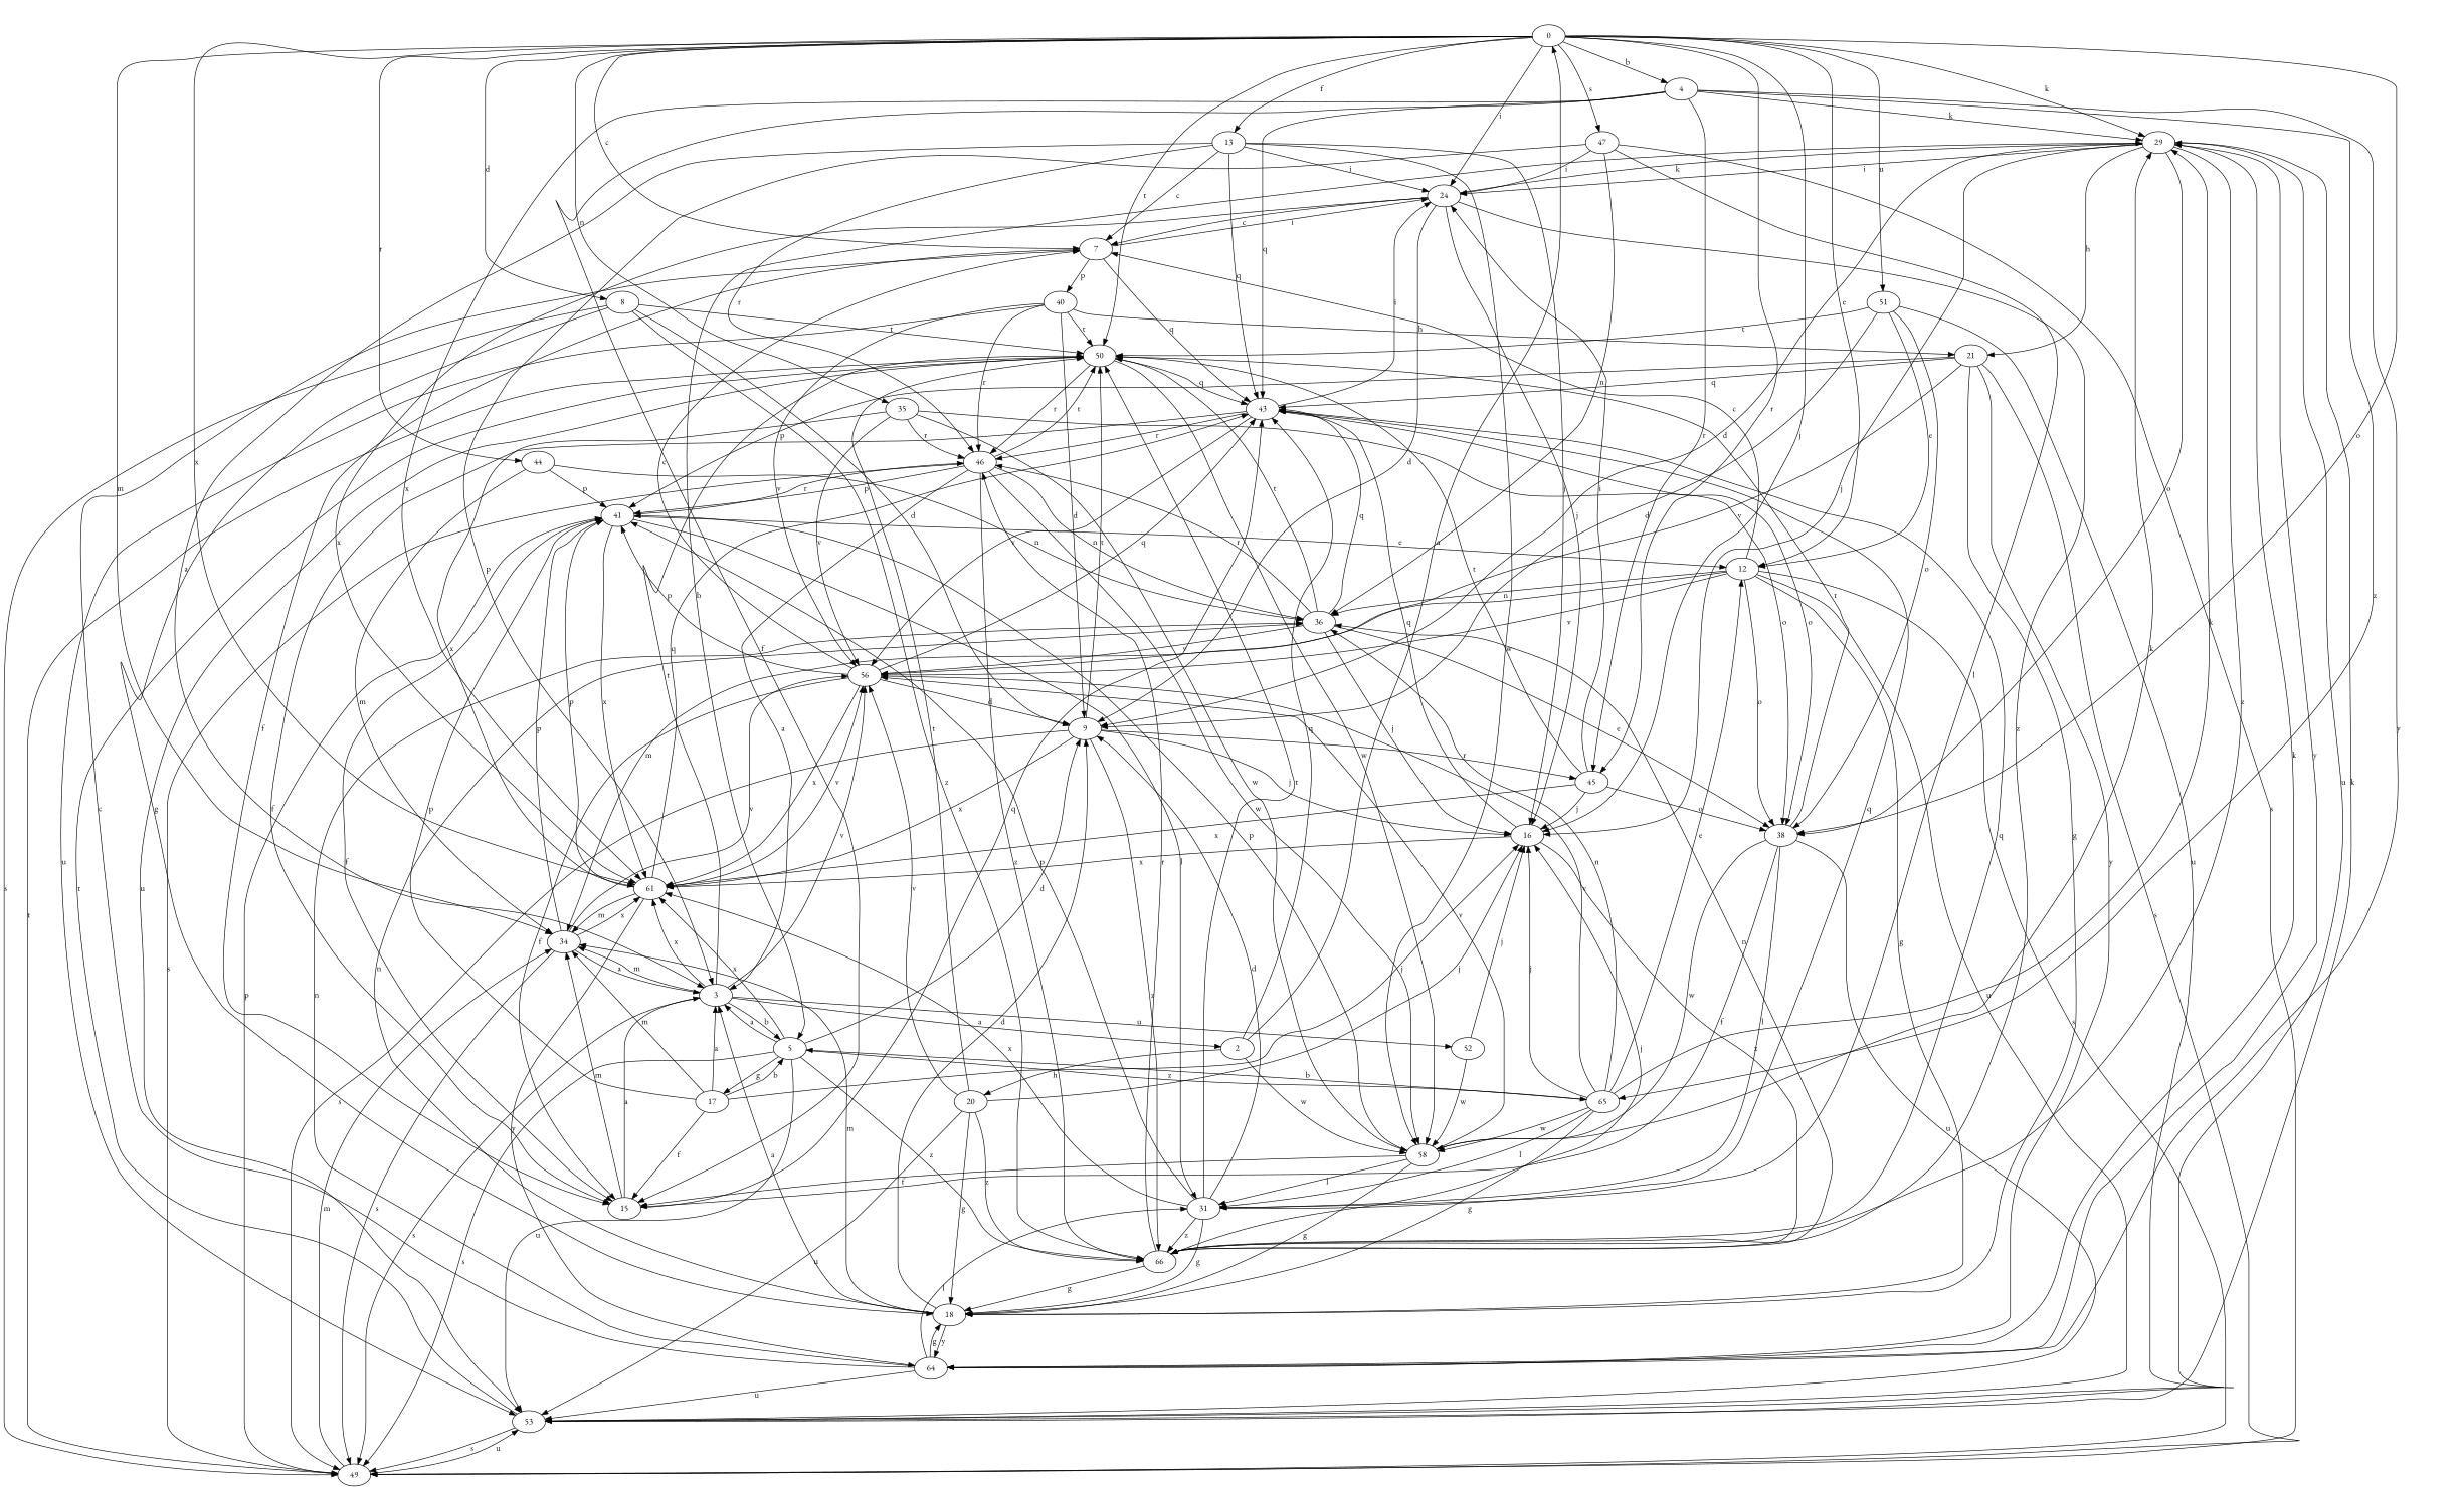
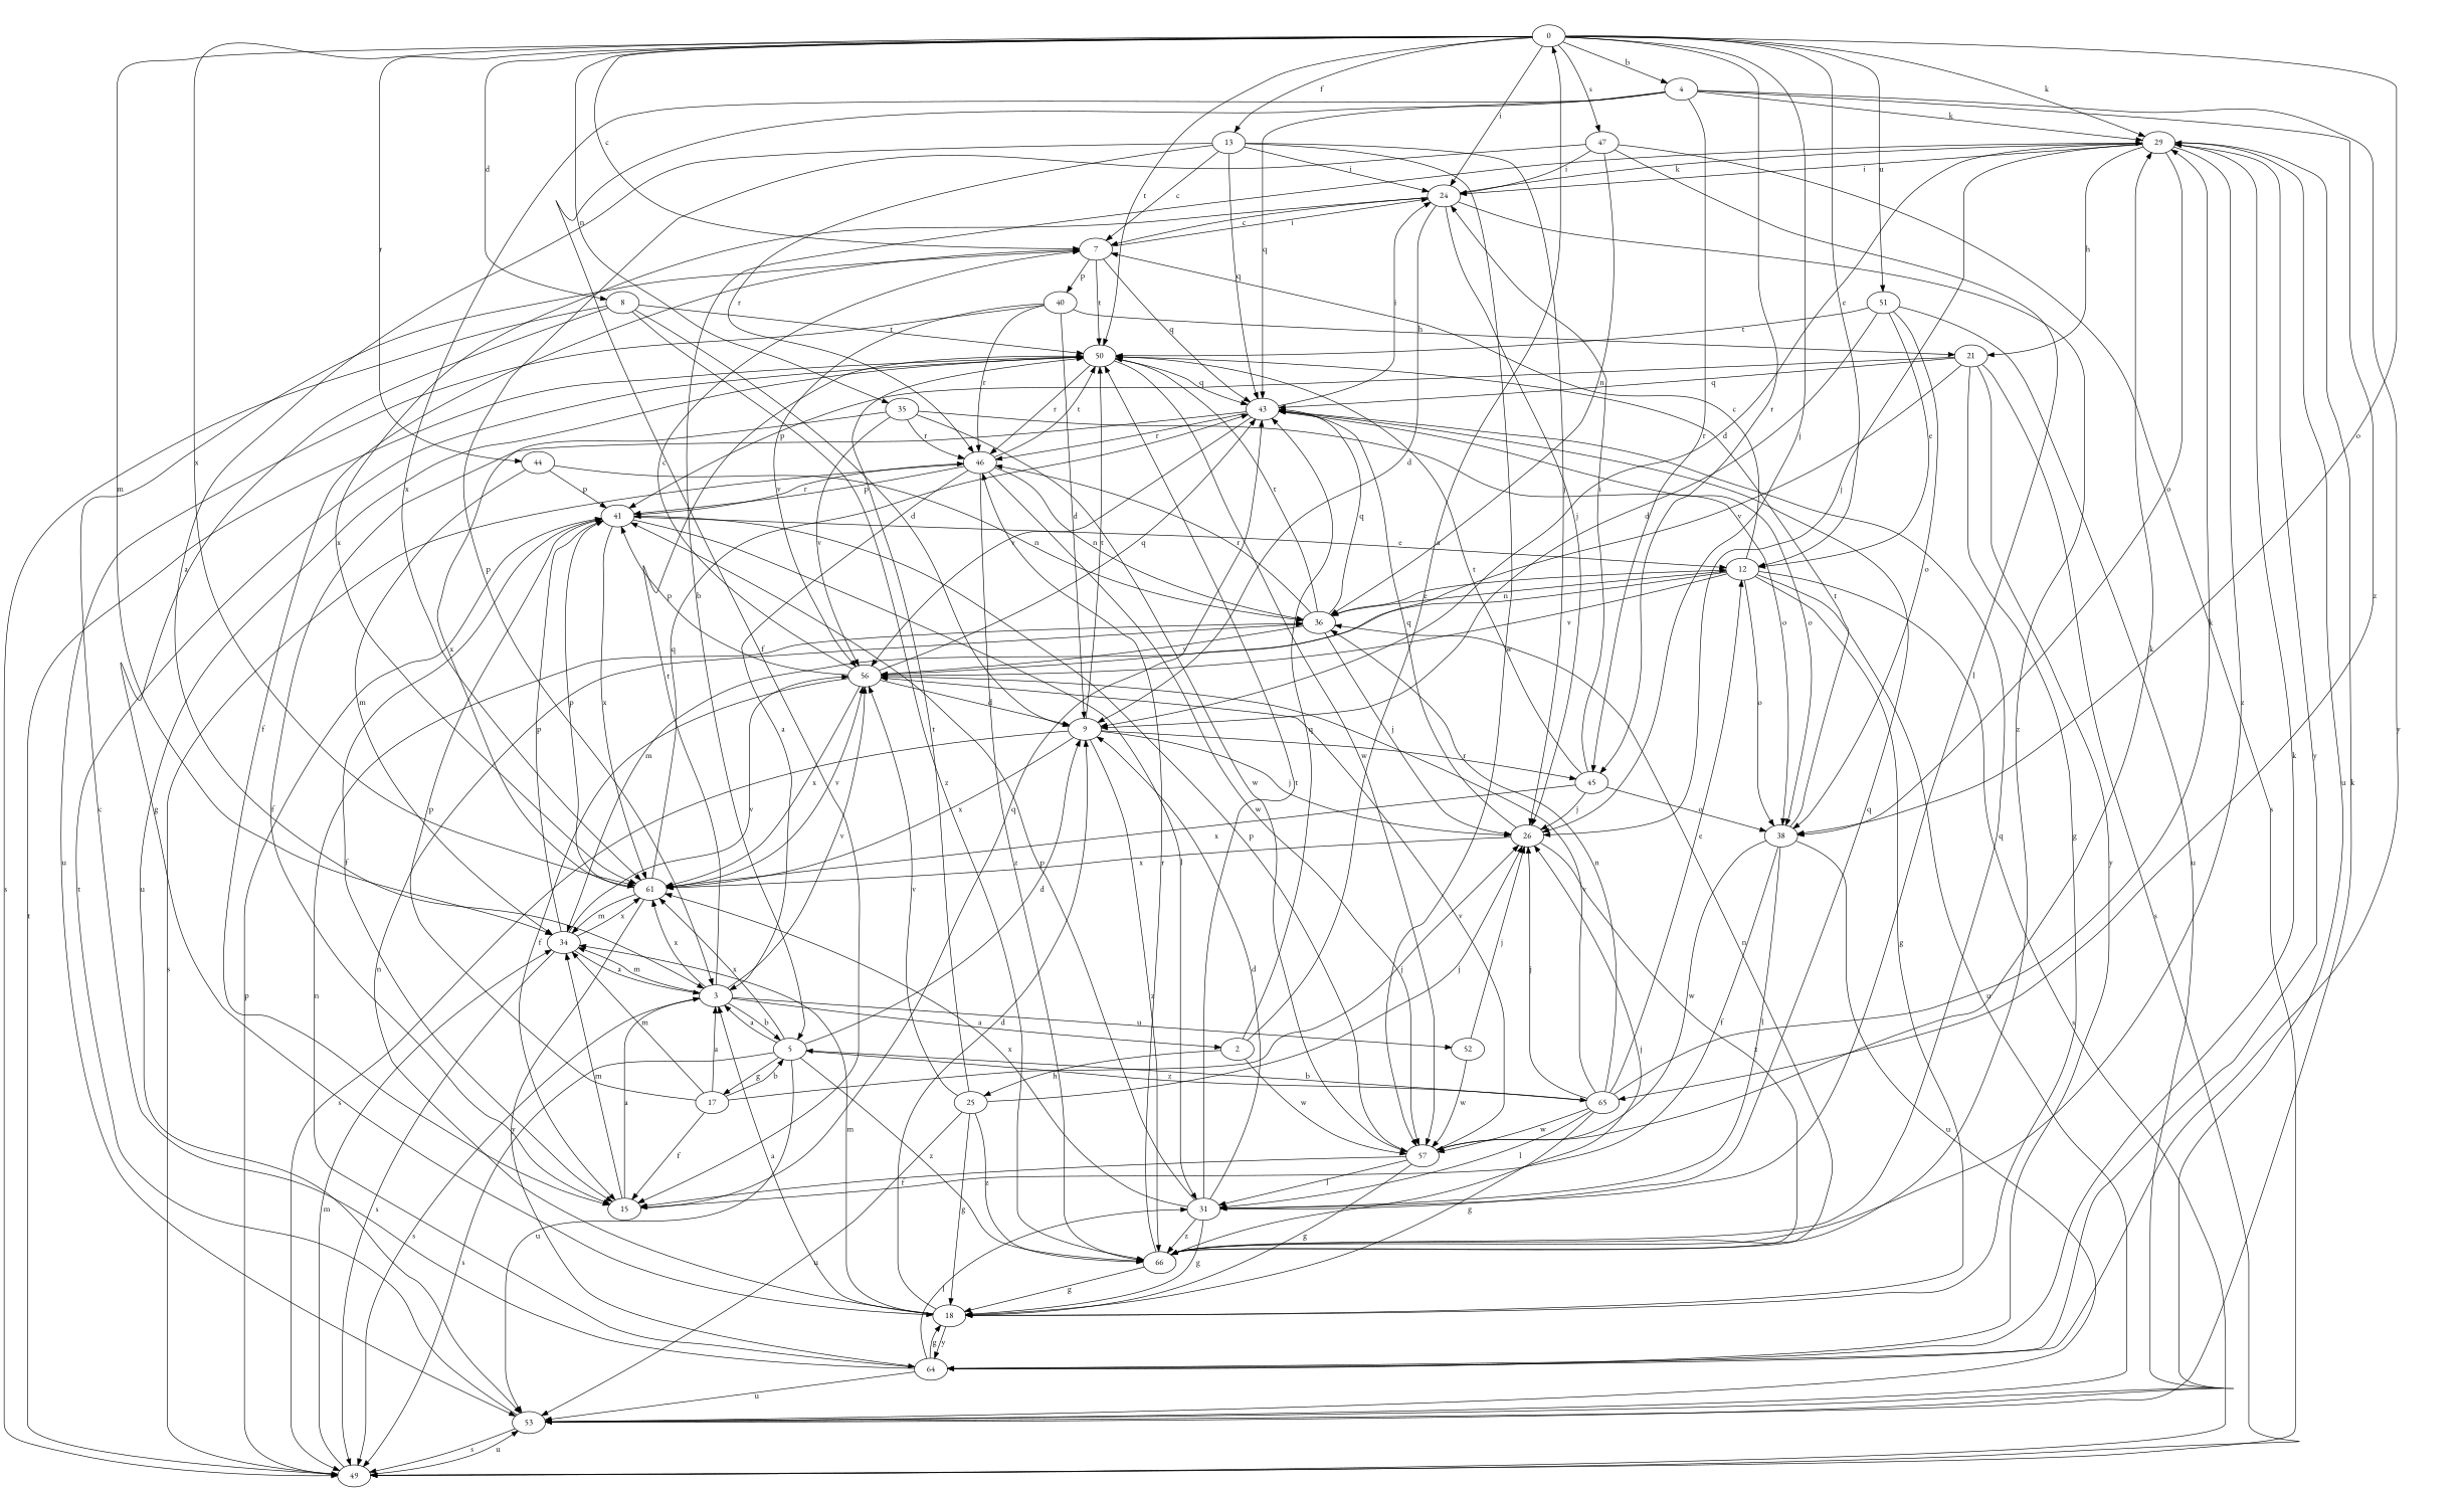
  strict digraph {
    fontname="EB Garamond"
    node [fontname="EB Garamond"]
    edge [fontname="EB Garamond"]
    0
    4
    7
    8
    12
    13
    24
-   26 [label=16]
+   26
    29
    34
    35
    38
    44
    45
    47
    50
    51
    61
    43
    15
    64
    65
    40
    49
    9
    66
    18
    56
    53
    36
-   58
+   58 [label=57]
    3
    46
    5
    21
    41
    31
    2
-   20
+   20 [label=25]
    52
    17
    0 -> 4 [label=b]
    0 -> 7 [label=c]
    0 -> 8 [label=d]
    0 -> 12 [label=e]
    0 -> 13 [label=f]
    0 -> 24 [label=i]
    0 -> 26 [label=j]
    0 -> 29 [label=k]
    0 -> 34 [label=m]
    0 -> 35 [label=n]
    0 -> 38 [label=o]
    0 -> 44 [label=r]
    0 -> 45 [label=r]
    0 -> 47 [label=s]
    0 -> 50 [label=t]
    0 -> 51 [label=u]
    0 -> 61 [label=x]
    4 -> 29 [label=k]
    4 -> 45 [label=r]
    4 -> 61 [label=x]
    4 -> 43 [label=q]
    4 -> 15 [label=f]
    4 -> 64 [label=y]
    4 -> 65 [label=z]
    7 -> 24 [label=i]
    7 -> 43 [label=q]
    7 -> 15 [label=f]
    7 -> 40 [label=p]
    8 -> 50 [label=t]
    8 -> 49 [label=s]
    8 -> 9 [label=d]
    8 -> 66 [label=z]
    8 -> 18 [label=g]
    12 -> 7 [label=c]
    12 -> 34 [label=m]
    12 -> 38 [label=o]
    12 -> 49 [label=s]
    12 -> 18 [label=g]
    12 -> 56 [label=v]
    12 -> 53 [label=u]
    12 -> 36 [label=n]
    13 -> 7 [label=c]
    13 -> 24 [label=i]
    13 -> 26 [label=j]
    13 -> 43 [label=q]
    13 -> 58 [label=w]
    13 -> 3 [label=a]
    13 -> 46 [label=r]
    24 -> 7 [label=c]
    24 -> 26 [label=j]
    24 -> 29 [label=k]
    24 -> 61 [label=x]
    24 -> 9 [label=d]
    24 -> 66 [label=z]
    26 -> 61 [label=x]
    26 -> 43 [label=q]
    26 -> 66 [label=z]
    29 -> 24 [label=i]
    29 -> 26 [label=j]
    29 -> 38 [label=o]
    29 -> 64 [label=y]
    29 -> 9 [label=d]
    29 -> 66 [label=z]
    29 -> 53 [label=u]
    29 -> 5 [label=b]
    29 -> 21 [label=h]
    34 -> 61 [label=x]
    34 -> 49 [label=s]
    34 -> 56 [label=v]
    34 -> 3 [label=a]
    34 -> 41 [label=p]
    35 -> 38 [label=o]
    35 -> 61 [label=x]
    35 -> 56 [label=v]
    35 -> 58 [label=w]
    35 -> 46 [label=r]
    38 -> 50 [label=t]
    38 -> 15 [label=f]
    38 -> 53 [label=u]
    38 -> 58 [label=w]
    38 -> 31 [label=l]
    44 -> 34 [label=m]
    44 -> 36 [label=n]
    44 -> 41 [label=p]
    45 -> 24 [label=i]
    45 -> 26 [label=j]
    45 -> 38 [label=o]
    45 -> 50 [label=t]
    45 -> 61 [label=x]
    47 -> 24 [label=i]
    47 -> 49 [label=s]
    47 -> 36 [label=n]
    47 -> 3 [label=p]
    47 -> 31 [label=l]
    50 -> 43 [label=q]
    50 -> 53 [label=u]
    50 -> 58 [label=w]
    50 -> 46 [label=r]
    51 -> 12 [label=e]
    51 -> 38 [label=o]
    51 -> 50 [label=t]
    51 -> 9 [label=d]
    51 -> 53 [label=u]
    61 -> 34 [label=m]
    61 -> 43 [label=q]
    61 -> 64 [label=y]
    61 -> 56 [label=v]
    61 -> 41 [label=p]
    43 -> 24 [label=i]
    43 -> 38 [label=o]
    43 -> 15 [label=f]
    43 -> 56 [label=v]
    43 -> 46 [label=r]
    15 -> 34 [label=m]
    15 -> 43 [label=q]
    15 -> 3 [label=a]
    64 -> 7 [label=c]
    64 -> 29 [label=k]
    64 -> 18 [label=g]
    64 -> 53 [label=u]
    64 -> 36 [label=n]
    64 -> 31 [label=l]
    65 -> 12 [label=e]
    65 -> 26 [label=j]
    65 -> 29 [label=k]
    65 -> 18 [label=g]
    65 -> 56 [label=v]
    65 -> 36 [label=n]
    65 -> 58 [label=w]
    65 -> 5 [label=b]
    65 -> 31 [label=l]
-   40 -> 50 [label=t]
+   7 -> 50 [label=t]
    40 -> 9 [label=d]
    40 -> 56 [label=v]
    40 -> 53 [label=u]
    40 -> 46 [label=r]
    40 -> 21 [label=h]
    49 -> 34 [label=m]
    49 -> 50 [label=t]
    49 -> 53 [label=u]
    49 -> 41 [label=p]
    9 -> 26 [label=j]
    9 -> 45 [label=r]
    9 -> 50 [label=t]
    9 -> 61 [label=x]
    9 -> 49 [label=s]
    9 -> 66 [label=z]
    66 -> 26 [label=j]
    66 -> 43 [label=q]
    66 -> 18 [label=g]
    66 -> 36 [label=n]
    66 -> 46 [label=r]
    18 -> 34 [label=m]
    18 -> 64 [label=y]
    18 -> 9 [label=d]
    18 -> 36 [label=n]
    18 -> 3 [label=a]
    56 -> 7 [label=c]
    56 -> 61 [label=x]
    56 -> 43 [label=q]
    56 -> 15 [label=f]
    56 -> 9 [label=d]
    56 -> 41 [label=p]
    53 -> 29 [label=k]
    53 -> 50 [label=t]
    53 -> 49 [label=s]
-   36 -> 38 [label=e]
+   36 -> 12 [label=e]
    36 -> 26 [label=j]
    36 -> 50 [label=t]
    36 -> 43 [label=q]
    36 -> 56 [label=v]
    36 -> 46 [label=r]
    58 -> 29 [label=k]
    58 -> 15 [label=f]
    58 -> 18 [label=g]
    58 -> 56 [label=v]
    58 -> 41 [label=p]
    58 -> 31 [label=l]
    3 -> 34 [label=m]
    3 -> 50 [label=t]
    3 -> 61 [label=x]
    3 -> 49 [label=s]
    3 -> 56 [label=v]
    3 -> 5 [label=b]
    3 -> 2 [label=a]
    3 -> 52 [label=u]
    46 -> 50 [label=t]
    46 -> 49 [label=s]
    46 -> 66 [label=z]
    46 -> 36 [label=n]
    46 -> 58 [label=w]
    46 -> 3 [label=a]
    46 -> 41 [label=p]
    5 -> 61 [label=x]
    5 -> 65 [label=z]
    5 -> 49 [label=s]
    5 -> 9 [label=d]
    5 -> 66 [label=z]
    5 -> 53 [label=u]
    5 -> 3 [label=a]
    5 -> 17 [label=g]
    21 -> 43 [label=q]
    21 -> 64 [label=y]
    21 -> 49 [label=s]
    21 -> 18 [label=g]
    21 -> 56 [label=v]
    21 -> 41 [label=p]
    41 -> 12 [label=e]
    41 -> 61 [label=x]
    41 -> 15 [label=f]
    41 -> 46 [label=r]
    41 -> 31 [label=l]
    31 -> 50 [label=t]
    31 -> 61 [label=x]
    31 -> 43 [label=q]
    31 -> 9 [label=d]
    31 -> 66 [label=z]
    31 -> 18 [label=g]
    31 -> 41 [label=p]
    2 -> 0 [label=a]
    2 -> 43 [label=q]
    2 -> 58 [label=w]
    2 -> 20 [label=h]
    20 -> 26 [label=j]
    20 -> 50 [label=t]
    20 -> 66 [label=z]
    20 -> 18 [label=g]
    20 -> 56 [label=v]
    20 -> 53 [label=u]
    52 -> 26 [label=j]
    52 -> 58 [label=w]
    17 -> 26 [label=j]
    17 -> 34 [label=m]
    17 -> 15 [label=f]
    17 -> 3 [label=a]
    17 -> 5 [label=b]
    17 -> 41 [label=p]
  }
